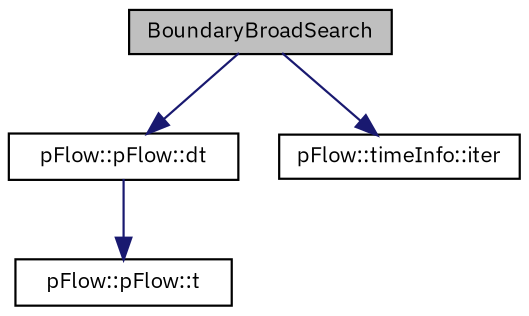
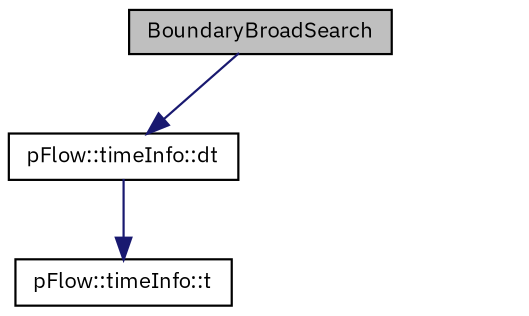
  digraph {
    fontname="IBM Plex Sans"
    rankdir=TB
    node [color=black fillcolor=white fontname="IBM Plex Sans" fontsize=10 shape=record style=filled]
    edge [color=midnightblue fontname="IBM Plex Sans" fontsize=10 labelfontname=Helvetica labelfontsize=10 style=solid]
    n1 [fillcolor=grey75 fontcolor=black height=0.2 label=BoundaryBroadSearch width=0.4]
-   n2 [height=0.2 label="pFlow::pFlow::dt" width=0.4]
-   n3 [height=0.2 label="pFlow::timeInfo::iter" width=0.4]
-   n4 [height=0.2 label="pFlow::pFlow::t" width=0.4]
+   n2 [height=0.2 label="pFlow::timeInfo::dt" width=0.4]
+   n4 [height=0.2 label="pFlow::timeInfo::t" width=0.4]
    n1 -> n2
-   n1 -> n3
    n2 -> n4
  }
